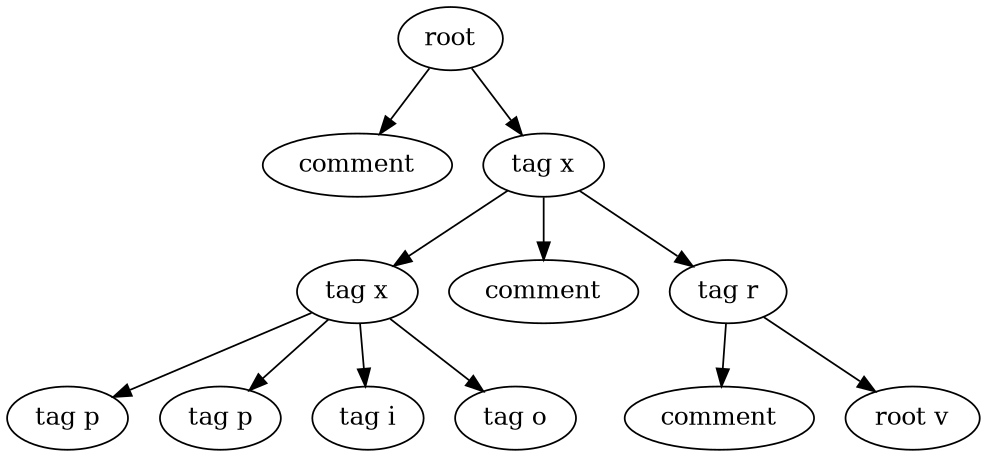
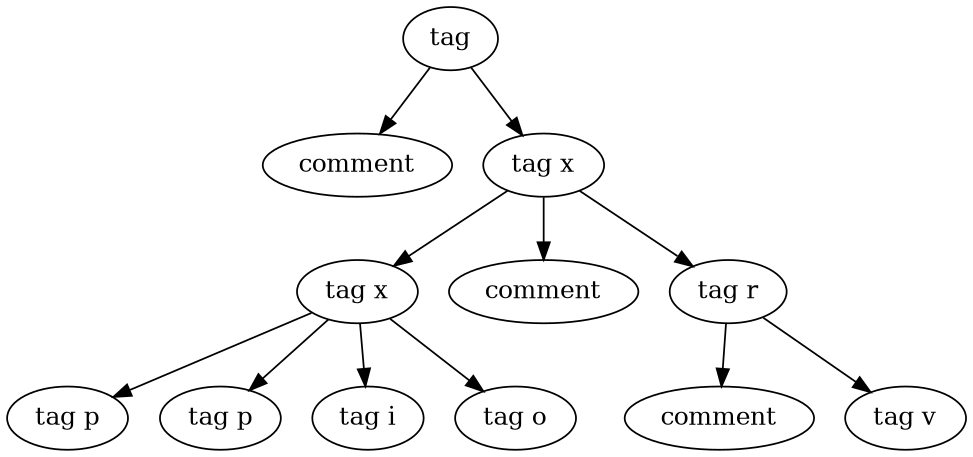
  digraph {
-   n1 [label=root]
+   n1 [label=tag]
    n2 [label=comment]
    n3 [label="tag x"]
    n4 [label="tag x"]
    n5 [label=comment]
    n6 [label="tag r"]
    n7 [label="tag p"]
    n8 [label="tag p"]
    n9 [label="tag i"]
    n10 [label="tag o"]
    n11 [label=comment]
-   n12 [label="root v"]
+   n12 [label="tag v"]
    n1 -> n2
    n1 -> n3
    n3 -> n4
    n3 -> n5
    n3 -> n6
    n4 -> n7
    n4 -> n8
    n4 -> n9
    n4 -> n10
    n6 -> n11
    n6 -> n12
  }
